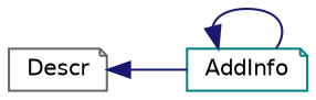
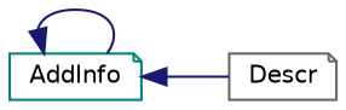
  digraph {
    rankdir=LR
    node [fillcolor=white fontname=Helvetica fontsize=10 shape=note style=filled]
    edge [color=midnightblue dir=back fontname=Helvetica fontsize=10 labelfontname=Helvetica labelfontsize=10 style=solid]
    n1 [color=teal height=0.2 label=AddInfo width=0.4]
    n2 [color=gray40 height=0.2 label=Descr width=0.4]
    n1 -> n1
-   n2 -> n1
+   n1 -> n2
  }
